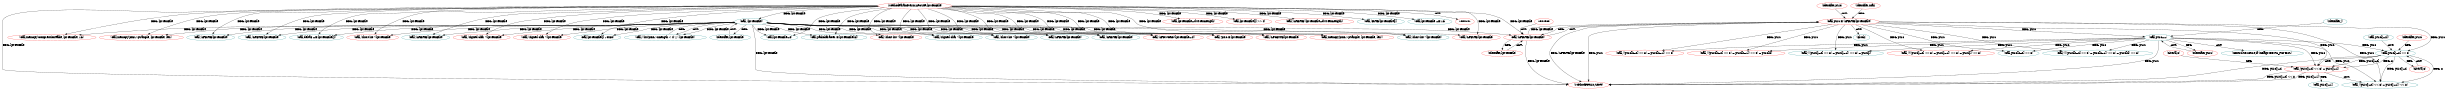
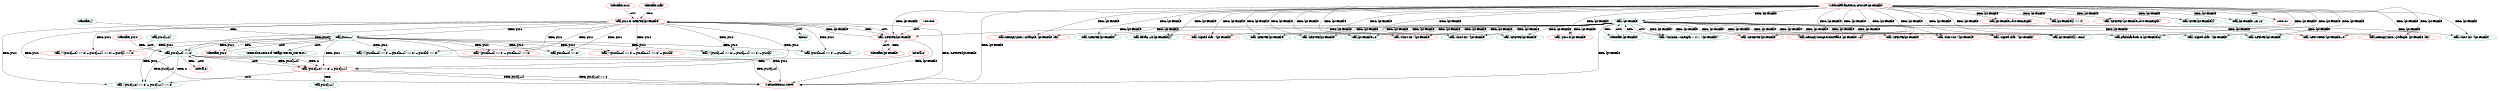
  digraph {
    node [color=red]
    n1 [label="(Call,(pSrc[j+2] << 8) + pSrc[j+1])"]
    n2 [color=teal label="(Call,pSrc[j+1])"]
    n3 [label="(MethodReturn,UINT)"]
    n4 [color=teal label="(Call,((pSrc[j+2] << 8) + pSrc[j+1]) << 8)"]
    n5 [color=teal label="(Call,pSrc[j+2] << 8)"]
    n6 [label="(Literal,8)"]
    n7 [color=teal label="(Call,pSrc++)"]
    n8 [color=teal label="(Call,((((pSrc[k+2] << 8) + pSrc[k+1]) << 8) + pSrc[k]) << 8)"]
    n9 [label="(Call,((pSrc[k+2] << 8) + pSrc[k+1]) << 8)"]
    n10 [label="(Identifier,pSrc)"]
    n11 [label="(Call,(((pSrc[k+2] << 8) + pSrc[k+1]) << 8) + pSrc[k])"]
    n12 [color=teal label="(Call,(((pSrc[j+2] << 8) + pSrc[j+1]) << 8) + pSrc[j])"]
    n13 [label="(Call,((((pSrc[j+2] << 8) + pSrc[j+1]) << 8) + pSrc[j]) << 8)"]
    n14 [color=teal label="(ControlStructure,if (nFlags == RS_PCM32S))"]
    n15 [color=teal label="(Call,pSrc[k+2] << 8)"]
+   n16 [color=teal label="(Call,(pSrc[k+2] << 8) + pSrc[k+1])"]
    n17 [label="(Call,pSrc = (LPBYTE)lpMemFile)"]
    n18 [label="(Call,(LPBYTE)lpMemFile)"]
    n19 [color=teal label="(Block,)"]
    n20 [label="(Identifier,lpMemFile)"]
    n21 [color=teal label="(Call,!lpMemFile)"]
    n22 [color=teal label="(Call,(LPBYTE)lpMemFile)"]
    n23 [label="(Call,(signed char *)lpMemFile)"]
    n24 [color=teal label="(Call,lpMemFile+4)"]
    n25 [label="(Call,(short int *)lpMemFile)"]
    n26 [color=teal label="(Call,(short int *)lpMemFile)"]
    n27 [color=teal label="(Call,(LPBYTE)lpMemFile)"]
    n28 [label="(Call,*psrc = lpMemFile)"]
    n29 [label="(Call,(LPCBYTE)lpMemFile)"]
    n30 [color=teal label="(Call,((int)pIns->nLength < 4) || (!lpMemFile))"]
    n31 [label="(Call,memcpy(CompressionTable, lpMemFile, 16))"]
    n32 [label="(Call,memcpy(pIns->pSample, lpMemFile, len))"]
    n33 [color=teal label="(Call,(LPBYTE)lpMemFile)"]
    n34 [color=teal label="(Call,(LPBYTE)lpMemFile)"]
    n35 [color=teal label="(Call,delta8 += lpMemFile[j])"]
    n36 [label="(Call,(short int *)lpMemFile)"]
    n37 [label="(Call,(signed char *)lpMemFile)"]
    n38 [color=teal label="(Call,lpMemFile[j] - 0x80)"]
    n39 [color=teal label="(Call,packcharacter = lpMemFile[8])"]
    n40 [color=teal label="(Call,(signed char *)lpMemFile)"]
    n41 [color=teal label="(Call,(LPBYTE)lpMemFile)"]
    n42 [label="(Call,(LPDWORD)(lpMemFile+4))"]
    n43 [color=teal label="(Identifier,lpMemFile)"]
    n44 [label="(Call,memcpy(pIns->pSample, lpMemFile, len))"]
    n45 [color=teal label="(Call,(short int *)lpMemFile)"]
    n46 [label="(Call,(LPBYTE)lpMemFile)"]
    n47 [label="(MethodParameterIn,LPCSTR lpMemFile)"]
    n48 [label="(Call,lpMemFile+dwMemLength)"]
    n49 [label="(Call,lpMemFile[j] >> 4)"]
    n50 [label="(Call,(LPBYTE)(lpMemFile+dwMemLength))"]
    n51 [color=teal label="(Call,(BYTE)lpMemFile[j])"]
    n52 [color=teal label="(Call,lpMemFile += 16)"]
    1000101
    n54 [color=teal label="(Call,pSrc[j+2])"]
    n55 [label="(Identifier,pSrc)"]
    n56 [color=teal label="(Identifier,j)"]
    n57 [label="(Identifier,pSrc)"]
    n58 [label="(Literal,8)"]
    n59 [label="(Identifier,max)"]
    1001568
    n1 -> n2 [label="CFG: "]
    n1 -> n3 [label="DDG: pSrc[j+2] << 8"]
    n1 -> n3 [label="DDG: pSrc[j+1]"]
    n1 -> n4 [label="AST: "]
    n5 -> n1 [label="AST: "]
    n5 -> n1 [label="DDG: pSrc[j+2]"]
    n5 -> n1 [label="DDG: 8"]
    n5 -> n3 [label="DDG: pSrc[j+2]"]
    n5 -> n4 [label="DDG: pSrc[j+2]"]
    n5 -> n4 [label="DDG: 8"]
    n5 -> n6 [label="CFG: "]
    n6 -> n5 [label="AST: "]
    n7 -> n1 [label="DDG: pSrc"]
    n7 -> n3 [label="DDG: pSrc"]
    n7 -> n4 [label="DDG: pSrc"]
    n7 -> n5 [label="DDG: pSrc"]
    n7 -> n8 [label="DDG: pSrc"]
    n7 -> n9 [label="DDG: pSrc"]
    n7 -> n10 [label="CFG: "]
    n7 -> n11 [label="DDG: pSrc"]
    n7 -> n12 [label="DDG: pSrc"]
    n7 -> n13 [label="DDG: pSrc"]
    n7 -> n14 [label="AST: "]
    n7 -> n15 [label="DDG: pSrc"]
+   n7 -> n16 [label="DDG: pSrc"]
    n10 -> n7 [label="AST: "]
    n17 -> n1 [label="DDG: pSrc"]
    n17 -> n3 [label="DDG: (LPBYTE)lpMemFile"]
    n17 -> n3 [label="DDG: pSrc"]
    n17 -> n4 [label="DDG: pSrc"]
    n17 -> n5 [label="DDG: pSrc"]
    n17 -> n7 [label="DDG: pSrc"]
    n17 -> n8 [label="DDG: pSrc"]
    n17 -> n9 [label="DDG: pSrc"]
    n17 -> n11 [label="DDG: pSrc"]
    n17 -> n12 [label="DDG: pSrc"]
    n17 -> n13 [label="DDG: pSrc"]
    n17 -> n15 [label="DDG: pSrc"]
+   n17 -> n16 [label="DDG: pSrc"]
    n17 -> n18 [label="CFG: "]
    n17 -> n19 [label="AST: "]
    n18 -> n3 [label="DDG: lpMemFile"]
    n18 -> n17 [label="AST: "]
    n18 -> n17 [label="DDG: lpMemFile"]
    n18 -> n20 [label="CFG: "]
    n20 -> n18 [label="AST: "]
    n21 -> n3 [label="DDG: lpMemFile"]
    n21 -> n18 [label="DDG: lpMemFile"]
    n21 -> n22 [label="DDG: lpMemFile"]
    n21 -> n23 [label="DDG: lpMemFile"]
    n21 -> n24 [label="DDG: lpMemFile"]
    n21 -> n25 [label="DDG: lpMemFile"]
    n21 -> n26 [label="DDG: lpMemFile"]
    n21 -> n27 [label="DDG: lpMemFile"]
    n21 -> n28 [label="DDG: lpMemFile"]
    n21 -> n29 [label="DDG: lpMemFile"]
    n21 -> n30 [label="AST: "]
    n21 -> n30 [label="DDG: lpMemFile"]
    n21 -> n31 [label="DDG: lpMemFile"]
    n21 -> n32 [label="DDG: lpMemFile"]
    n21 -> n33 [label="DDG: lpMemFile"]
    n21 -> n34 [label="DDG: lpMemFile"]
    n21 -> n35 [label="DDG: lpMemFile"]
    n21 -> n36 [label="DDG: lpMemFile"]
    n21 -> n37 [label="DDG: lpMemFile"]
    n21 -> n38 [label="DDG: lpMemFile"]
    n21 -> n39 [label="DDG: lpMemFile"]
    n21 -> n40 [label="DDG: lpMemFile"]
    n21 -> n41 [label="DDG: lpMemFile"]
    n21 -> n42 [label="DDG: lpMemFile"]
    n21 -> n43 [label="CFG: "]
    n21 -> n44 [label="DDG: lpMemFile"]
    n21 -> n45 [label="DDG: lpMemFile"]
    n21 -> n46 [label="DDG: lpMemFile"]
    n30 -> n21 [label="CFG: "]
    n43 -> n21 [label="AST: "]
    n47 -> n3 [label="DDG: lpMemFile"]
    n47 -> n18 [label="DDG: lpMemFile"]
    n47 -> n21 [label="DDG: lpMemFile"]
    n47 -> n22 [label="DDG: lpMemFile"]
    n47 -> n23 [label="DDG: lpMemFile"]
    n47 -> n24 [label="DDG: lpMemFile"]
    n47 -> n25 [label="DDG: lpMemFile"]
    n47 -> n26 [label="DDG: lpMemFile"]
    n47 -> n27 [label="DDG: lpMemFile"]
    n47 -> n28 [label="DDG: lpMemFile"]
    n47 -> n29 [label="DDG: lpMemFile"]
    n47 -> n31 [label="DDG: lpMemFile"]
    n47 -> n32 [label="DDG: lpMemFile"]
    n47 -> n33 [label="DDG: lpMemFile"]
    n47 -> n34 [label="DDG: lpMemFile"]
    n47 -> n35 [label="DDG: lpMemFile"]
    n47 -> n36 [label="DDG: lpMemFile"]
    n47 -> n37 [label="DDG: lpMemFile"]
    n47 -> n38 [label="DDG: lpMemFile"]
    n47 -> n39 [label="DDG: lpMemFile"]
    n47 -> n40 [label="DDG: lpMemFile"]
    n47 -> n41 [label="DDG: lpMemFile"]
    n47 -> n42 [label="DDG: lpMemFile"]
    n47 -> n44 [label="DDG: lpMemFile"]
    n47 -> n45 [label="DDG: lpMemFile"]
    n47 -> n46 [label="DDG: lpMemFile"]
    n47 -> n48 [label="DDG: lpMemFile"]
    n47 -> n49 [label="DDG: lpMemFile"]
    n47 -> n50 [label="DDG: lpMemFile"]
    n47 -> n51 [label="DDG: lpMemFile"]
    n47 -> n52 [label="DDG: lpMemFile"]
    n47 -> 1000101 [label="AST: "]
    n54 -> n5 [label="AST: "]
    n55 -> n5 [label="CFG: "]
    n56 -> n7 [label="CFG: "]
    n57 -> n17 [label="AST: "]
    n58 -> n1 [label="CFG: "]
    n59 -> n17 [label="CFG: "]
    1001568 -> n18 [label="AST: "]
  }
